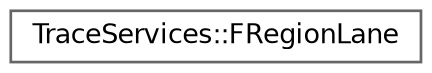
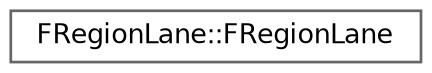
  digraph {
    rankdir=LR
-   n1 [color=grey40 fillcolor=white fontname=Helvetica fontsize=10 height=0.2 label="TraceServices::FRegionLane" shape=box style=filled width=0.4]
+   n1 [color=grey40 fillcolor=white fontname=Helvetica fontsize=10 height=0.2 label="FRegionLane::FRegionLane" shape=box style=filled width=0.4]
  }
